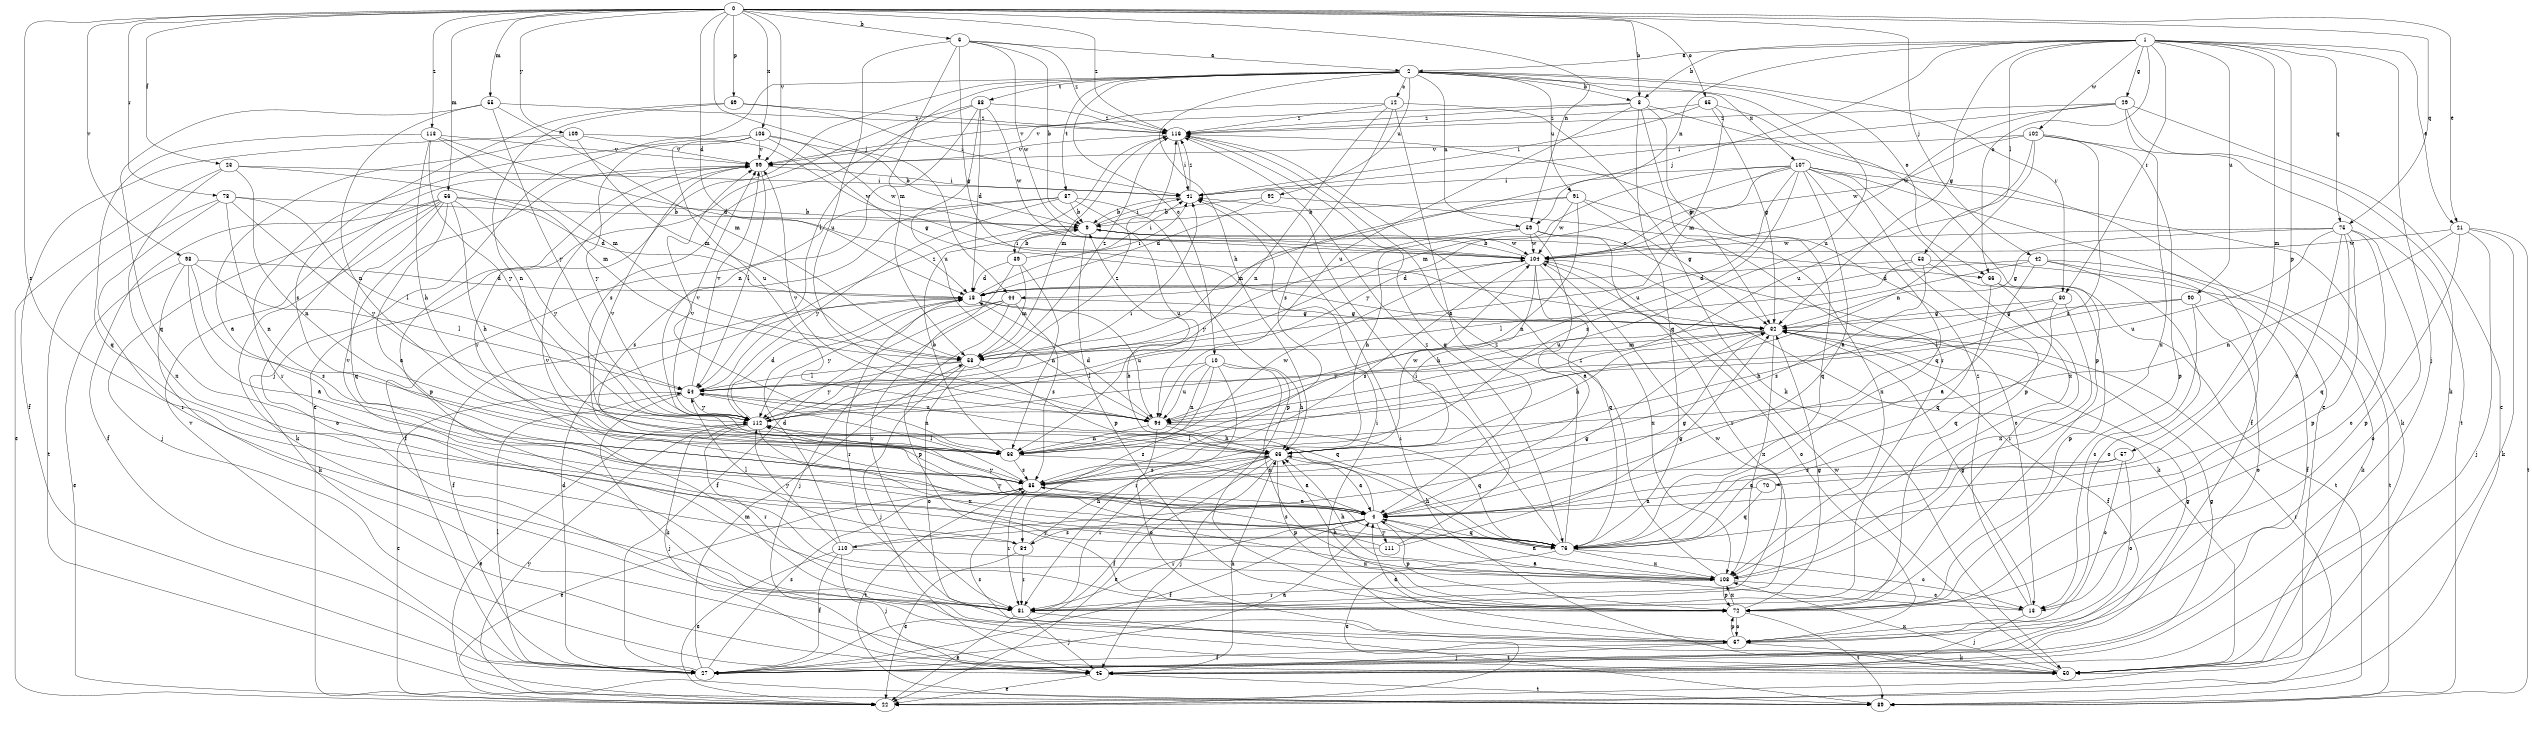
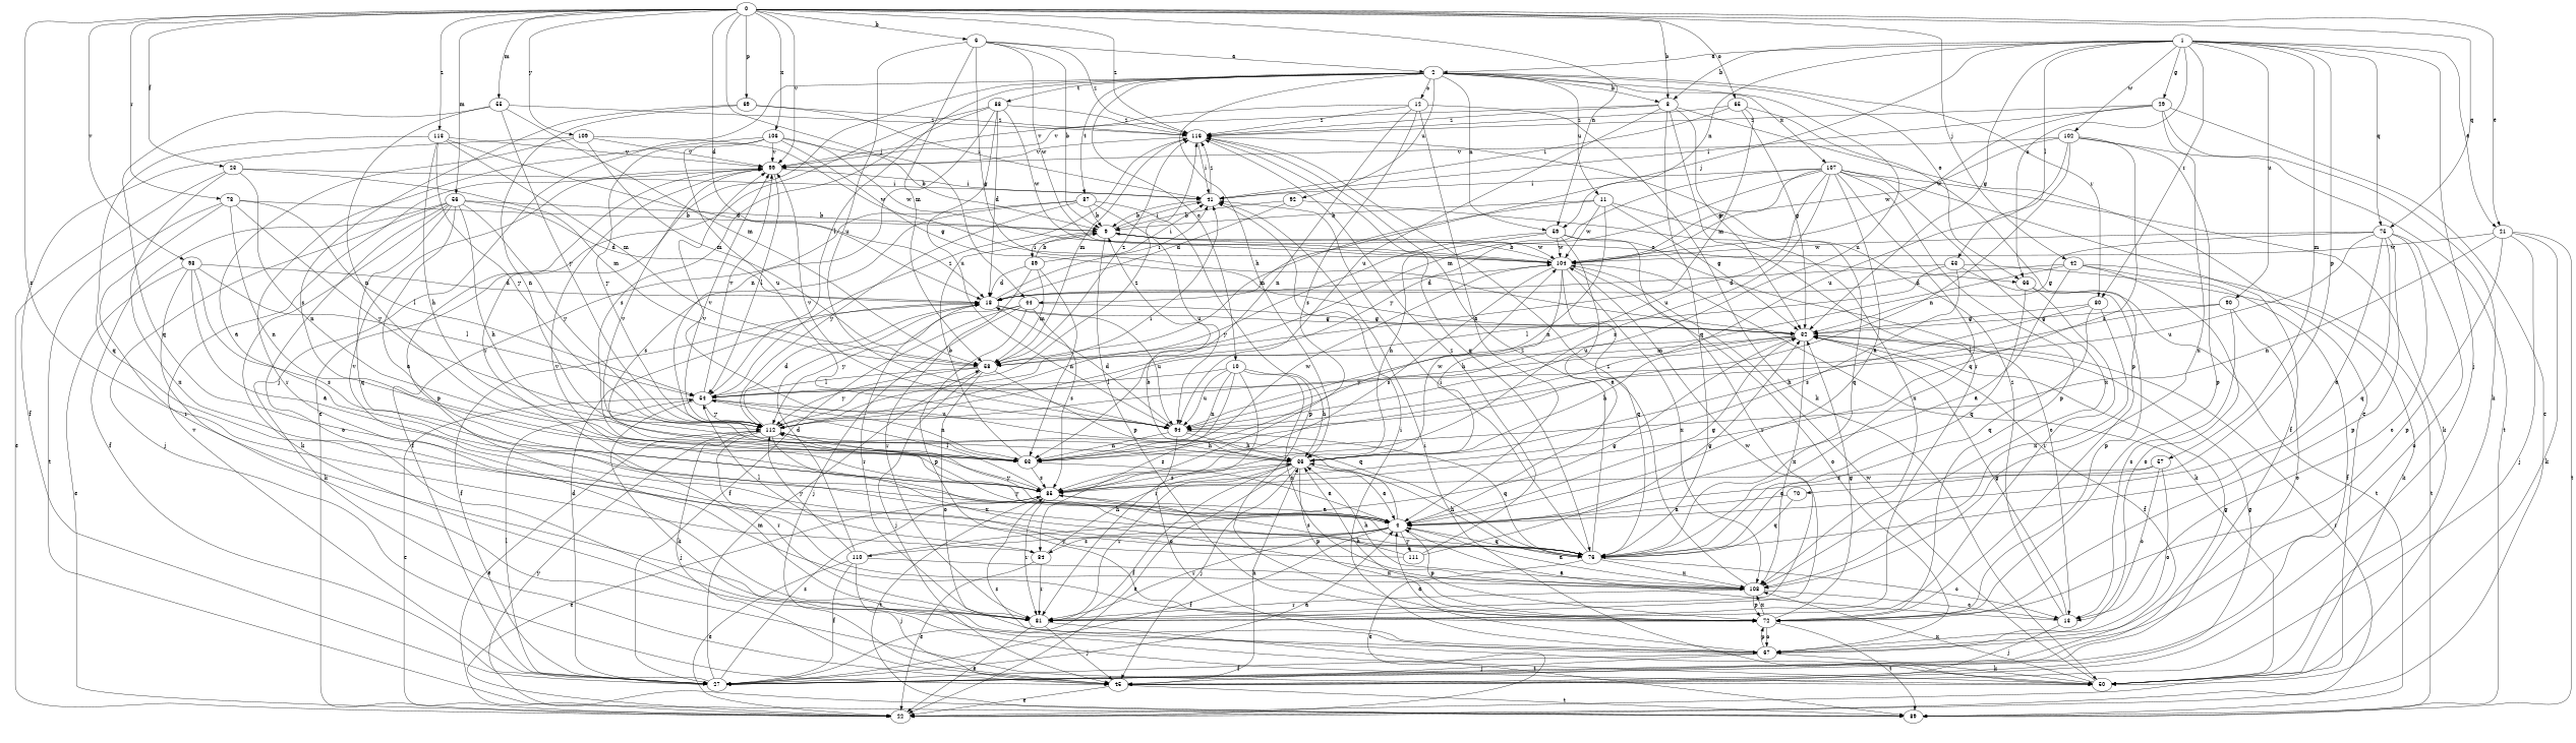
  strict digraph {
    0
    6
    8
    18
    21
    23
    42
    44
    55
    56
    59
    65
    69
    75
    78
    84
    98
    99
    106
    109
    113
    116
    2
    32
    94
    9
    58
    104
    81
    76
    22
    27
    41
    45
    72
    63
    50
    89
    108
    4
    67
    112
    85
    36
    13
    54
    1
    29
    53
    57
    66
    70
    80
    90
    102
    10
    12
    87
    88
-   91
+   91 [label=11]
    92
    107
    110
    111
    39
    0 -> 6 [label=b]
    0 -> 8 [label=b]
    0 -> 18 [label=d]
    0 -> 21 [label=e]
    0 -> 23 [label=f]
    0 -> 42 [label=j]
    0 -> 44 [label=j]
    0 -> 55 [label=m]
    0 -> 56 [label=m]
    0 -> 59 [label=n]
    0 -> 65 [label=o]
    0 -> 69 [label=p]
    0 -> 75 [label=q]
    0 -> 78 [label=r]
    0 -> 84 [label=s]
    0 -> 98 [label=v]
    0 -> 99 [label=v]
    0 -> 106 [label=x]
    0 -> 109 [label=y]
    0 -> 113 [label=z]
    0 -> 116 [label=z]
    6 -> 116 [label=z]
    6 -> 2 [label=a]
    6 -> 32 [label=g]
    6 -> 94 [label=u]
    6 -> 9 [label=b]
    6 -> 58 [label=m]
    6 -> 104 [label=w]
    8 -> 99 [label=v]
    8 -> 116 [label=z]
    8 -> 32 [label=g]
    8 -> 94 [label=u]
    8 -> 81 [label=r]
    8 -> 76 [label=q]
    8 -> 22 [label=e]
    18 -> 32 [label=g]
    18 -> 94 [label=u]
    18 -> 81 [label=r]
    18 -> 27 [label=f]
    18 -> 41 [label=i]
    21 -> 104 [label=w]
    21 -> 45 [label=j]
    21 -> 72 [label=p]
    21 -> 63 [label=n]
    21 -> 50 [label=k]
    21 -> 89 [label=t]
    23 -> 58 [label=m]
    23 -> 22 [label=e]
    23 -> 41 [label=i]
    23 -> 63 [label=n]
    23 -> 108 [label=x]
    42 -> 18 [label=d]
    42 -> 94 [label=u]
    42 -> 27 [label=f]
    42 -> 89 [label=t]
    42 -> 4 [label=a]
    42 -> 67 [label=o]
    44 -> 32 [label=g]
    44 -> 27 [label=f]
    44 -> 45 [label=j]
    44 -> 72 [label=p]
    44 -> 112 [label=y]
    44 -> 85 [label=s]
    55 -> 116 [label=z]
    55 -> 58 [label=m]
    55 -> 76 [label=q]
    55 -> 63 [label=n]
    55 -> 112 [label=y]
    56 -> 18 [label=d]
    56 -> 9 [label=b]
    56 -> 76 [label=q]
    56 -> 27 [label=f]
    56 -> 45 [label=j]
    56 -> 50 [label=k]
    56 -> 4 [label=a]
    56 -> 67 [label=o]
    56 -> 112 [label=y]
    56 -> 36 [label=h]
    59 -> 104 [label=w]
    59 -> 81 [label=r]
    59 -> 4 [label=a]
    59 -> 112 [label=y]
    59 -> 36 [label=h]
    59 -> 13 [label=c]
    65 -> 116 [label=z]
    65 -> 32 [label=g]
    65 -> 58 [label=m]
    65 -> 41 [label=i]
    65 -> 72 [label=p]
    69 -> 116 [label=z]
    69 -> 41 [label=i]
    69 -> 63 [label=n]
    69 -> 85 [label=s]
    75 -> 32 [label=g]
    75 -> 94 [label=u]
    75 -> 104 [label=w]
    75 -> 76 [label=q]
    75 -> 72 [label=p]
    75 -> 4 [label=a]
    75 -> 67 [label=o]
    75 -> 13 [label=c]
    78 -> 9 [label=b]
    78 -> 81 [label=r]
    78 -> 63 [label=n]
    78 -> 89 [label=t]
    78 -> 112 [label=y]
    78 -> 54 [label=l]
    84 -> 81 [label=r]
    84 -> 22 [label=e]
    84 -> 36 [label=h]
    84 -> 54 [label=l]
    98 -> 18 [label=d]
    98 -> 22 [label=e]
    98 -> 50 [label=k]
    98 -> 4 [label=a]
    98 -> 85 [label=s]
    98 -> 54 [label=l]
    99 -> 41 [label=i]
    99 -> 72 [label=p]
    99 -> 54 [label=l]
    106 -> 99 [label=v]
    106 -> 32 [label=g]
    106 -> 94 [label=u]
    106 -> 9 [label=b]
    106 -> 104 [label=w]
    106 -> 81 [label=r]
    106 -> 112 [label=y]
    109 -> 99 [label=v]
    109 -> 58 [label=m]
    109 -> 104 [label=w]
    109 -> 27 [label=f]
    109 -> 4 [label=a]
    113 -> 18 [label=d]
    113 -> 99 [label=v]
    113 -> 58 [label=m]
    113 -> 76 [label=q]
    113 -> 112 [label=y]
    113 -> 36 [label=h]
    116 -> 99 [label=v]
    116 -> 58 [label=m]
    116 -> 76 [label=q]
    116 -> 41 [label=i]
    2 -> 8 [label=b]
    2 -> 59 [label=n]
    2 -> 94 [label=u]
    2 -> 81 [label=r]
    2 -> 45 [label=j]
    2 -> 36 [label=h]
    2 -> 54 [label=l]
    2 -> 66 [label=o]
    2 -> 80 [label=r]
    2 -> 10 [label=c]
    2 -> 12 [label=c]
    2 -> 87 [label=t]
    2 -> 88 [label=t]
    2 -> 91 [label=u]
    2 -> 92 [label=u]
    2 -> 107 [label=x]
    32 -> 58 [label=m]
    32 -> 22 [label=r]
    32 -> 27 [label=f]
    32 -> 108 [label=x]
    32 -> 112 [label=y]
    32 -> 36 [label=h]
    94 -> 18 [label=d]
    94 -> 99 [label=v]
    94 -> 76 [label=q]
    94 -> 63 [label=n]
    94 -> 67 [label=o]
    94 -> 36 [label=h]
    9 -> 104 [label=w]
    9 -> 41 [label=i]
    9 -> 72 [label=p]
    9 -> 66 [label=o]
    9 -> 39 [label=i]
    58 -> 116 [label=z]
    58 -> 76 [label=q]
    58 -> 45 [label=j]
    58 -> 67 [label=o]
    58 -> 112 [label=y]
    58 -> 54 [label=l]
    104 -> 18 [label=d]
    104 -> 9 [label=b]
    104 -> 76 [label=q]
    104 -> 50 [label=k]
    104 -> 108 [label=x]
    104 -> 67 [label=o]
    104 -> 85 [label=s]
    104 -> 36 [label=h]
    81 -> 104 [label=w]
    81 -> 22 [label=e]
    81 -> 45 [label=j]
    81 -> 89 [label=t]
    76 -> 99 [label=v]
    76 -> 116 [label=z]
    76 -> 22 [label=e]
    76 -> 41 [label=i]
    76 -> 108 [label=x]
    76 -> 112 [label=y]
    76 -> 36 [label=h]
    76 -> 13 [label=c]
    27 -> 18 [label=d]
    27 -> 99 [label=v]
    27 -> 32 [label=g]
    27 -> 58 [label=m]
    27 -> 4 [label=a]
    27 -> 85 [label=s]
    27 -> 54 [label=l]
    41 -> 116 [label=z]
    41 -> 9 [label=b]
    45 -> 32 [label=g]
    45 -> 22 [label=e]
    45 -> 89 [label=t]
    45 -> 36 [label=h]
    72 -> 32 [label=g]
    72 -> 89 [label=t]
    72 -> 108 [label=x]
    72 -> 67 [label=o]
    72 -> 36 [label=h]
    63 -> 99 [label=v]
    63 -> 9 [label=b]
    63 -> 104 [label=w]
    63 -> 4 [label=a]
    63 -> 85 [label=s]
    50 -> 104 [label=w]
    50 -> 41 [label=i]
    50 -> 108 [label=x]
    50 -> 85 [label=s]
    89 -> 112 [label=y]
    108 -> 116 [label=z]
    108 -> 81 [label=r]
    108 -> 72 [label=p]
    108 -> 4 [label=a]
    108 -> 36 [label=h]
    108 -> 13 [label=c]
    4 -> 84 [label=s]
    4 -> 32 [label=g]
    4 -> 9 [label=b]
    4 -> 81 [label=r]
    4 -> 76 [label=q]
    4 -> 27 [label=f]
    4 -> 72 [label=p]
    4 -> 112 [label=y]
    4 -> 110 [label=y]
    4 -> 111 [label=y]
    67 -> 27 [label=f]
    67 -> 41 [label=i]
    67 -> 45 [label=j]
    67 -> 72 [label=p]
    67 -> 50 [label=k]
    67 -> 4 [label=a]
    112 -> 18 [label=d]
    112 -> 99 [label=v]
    112 -> 116 [label=z]
    112 -> 81 [label=r]
    112 -> 22 [label=e]
    112 -> 41 [label=i]
    112 -> 45 [label=j]
    112 -> 108 [label=x]
-   112 -> 36 [label=l]
+   112 -> 36 [label=h]
    85 -> 81 [label=r]
    85 -> 22 [label=e]
    85 -> 89 [label=t]
    85 -> 4 [label=a]
    85 -> 54 [label=l]
    36 -> 99 [label=v]
    36 -> 104 [label=w]
    36 -> 81 [label=r]
    36 -> 22 [label=e]
    36 -> 27 [label=f]
    36 -> 45 [label=j]
    36 -> 72 [label=p]
    36 -> 4 [label=a]
    36 -> 85 [label=s]
    13 -> 116 [label=z]
    13 -> 32 [label=g]
    13 -> 45 [label=j]
    13 -> 4 [label=a]
    54 -> 99 [label=v]
    54 -> 116 [label=z]
    54 -> 94 [label=u]
    54 -> 22 [label=e]
    54 -> 63 [label=n]
    54 -> 50 [label=k]
    54 -> 112 [label=y]
    1 -> 8 [label=b]
    1 -> 21 [label=e]
    1 -> 44 [label=j]
    1 -> 59 [label=n]
    1 -> 75 [label=q]
    1 -> 2 [label=a]
    1 -> 32 [label=g]
    1 -> 45 [label=j]
    1 -> 29 [label=g]
    1 -> 53 [label=l]
    1 -> 57 [label=m]
    1 -> 66 [label=o]
    1 -> 70 [label=p]
    1 -> 80 [label=r]
    1 -> 90 [label=u]
    1 -> 102 [label=w]
    29 -> 116 [label=z]
    29 -> 104 [label=w]
    29 -> 22 [label=e]
    29 -> 41 [label=i]
    29 -> 50 [label=k]
    29 -> 108 [label=x]
    53 -> 18 [label=d]
    53 -> 72 [label=p]
    53 -> 50 [label=k]
    53 -> 85 [label=s]
    53 -> 54 [label=l]
    57 -> 4 [label=a]
    57 -> 67 [label=o]
    57 -> 85 [label=s]
    57 -> 13 [label=c]
    66 -> 81 [label=r]
    66 -> 76 [label=q]
    66 -> 89 [label=t]
    70 -> 76 [label=q]
    70 -> 4 [label=a]
    80 -> 32 [label=g]
    80 -> 76 [label=q]
    80 -> 108 [label=x]
    80 -> 36 [label=h]
    90 -> 32 [label=g]
    90 -> 67 [label=o]
    90 -> 13 [label=c]
    90 -> 54 [label=l]
    102 -> 99 [label=v]
    102 -> 94 [label=u]
    102 -> 104 [label=w]
    102 -> 72 [label=p]
    102 -> 63 [label=n]
    102 -> 89 [label=t]
    102 -> 85 [label=s]
    10 -> 84 [label=s]
    10 -> 94 [label=u]
    10 -> 81 [label=r]
    10 -> 63 [label=n]
    10 -> 108 [label=x]
    10 -> 36 [label=h]
    10 -> 54 [label=l]
    12 -> 99 [label=v]
    12 -> 116 [label=z]
    12 -> 63 [label=n]
    12 -> 50 [label=k]
    12 -> 4 [label=a]
    12 -> 85 [label=s]
    87 -> 94 [label=u]
    87 -> 9 [label=b]
    87 -> 27 [label=f]
    87 -> 72 [label=p]
    87 -> 112 [label=y]
    87 -> 85 [label=s]
    88 -> 18 [label=d]
    88 -> 116 [label=z]
    88 -> 94 [label=u]
    88 -> 104 [label=w]
    88 -> 22 [label=e]
    88 -> 63 [label=n]
    88 -> 85 [label=s]
    91 -> 32 [label=g]
    91 -> 9 [label=b]
    91 -> 58 [label=m]
    91 -> 104 [label=w]
    91 -> 76 [label=q]
    91 -> 63 [label=n]
    92 -> 18 [label=d]
    92 -> 9 [label=b]
    92 -> 108 [label=x]
    107 -> 94 [label=u]
    107 -> 58 [label=m]
    107 -> 104 [label=w]
    107 -> 76 [label=q]
    107 -> 27 [label=f]
    107 -> 41 [label=i]
    107 -> 72 [label=p]
    107 -> 50 [label=k]
    107 -> 108 [label=x]
    107 -> 4 [label=a]
    107 -> 112 [label=y]
    107 -> 85 [label=s]
    110 -> 18 [label=d]
    110 -> 32 [label=g]
    110 -> 22 [label=e]
    110 -> 27 [label=f]
    110 -> 45 [label=j]
    110 -> 108 [label=x]
    110 -> 112 [label=y]
    111 -> 99 [label=v]
    111 -> 116 [label=z]
    111 -> 32 [label=g]
    111 -> 85 [label=s]
    39 -> 18 [label=d]
    39 -> 9 [label=b]
    39 -> 58 [label=m]
    39 -> 81 [label=r]
    39 -> 41 [label=i]
    39 -> 63 [label=n]
  }
